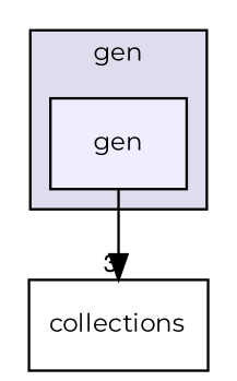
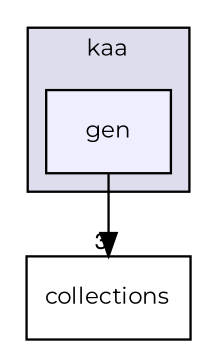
  digraph {
    compound=true
    fontname=Montserrat
    node [fontname=Montserrat fontsize=10 shape=box]
    n1 [fillcolor="#eeeeff" label=gen pencolor=black style=filled]
    n2 [label=collections]
    subgraph cluster_1 {
      bgcolor="#ddddee"
      fontsize=10
-     label=gen
+     label=kaa
      pencolor=black
      n1
    }
    n1 -> n2 [headlabel=3 labeldistance=1.5 labelfontname=FreeSans labelfontsize=10 fontname=Montserrat]
  }
